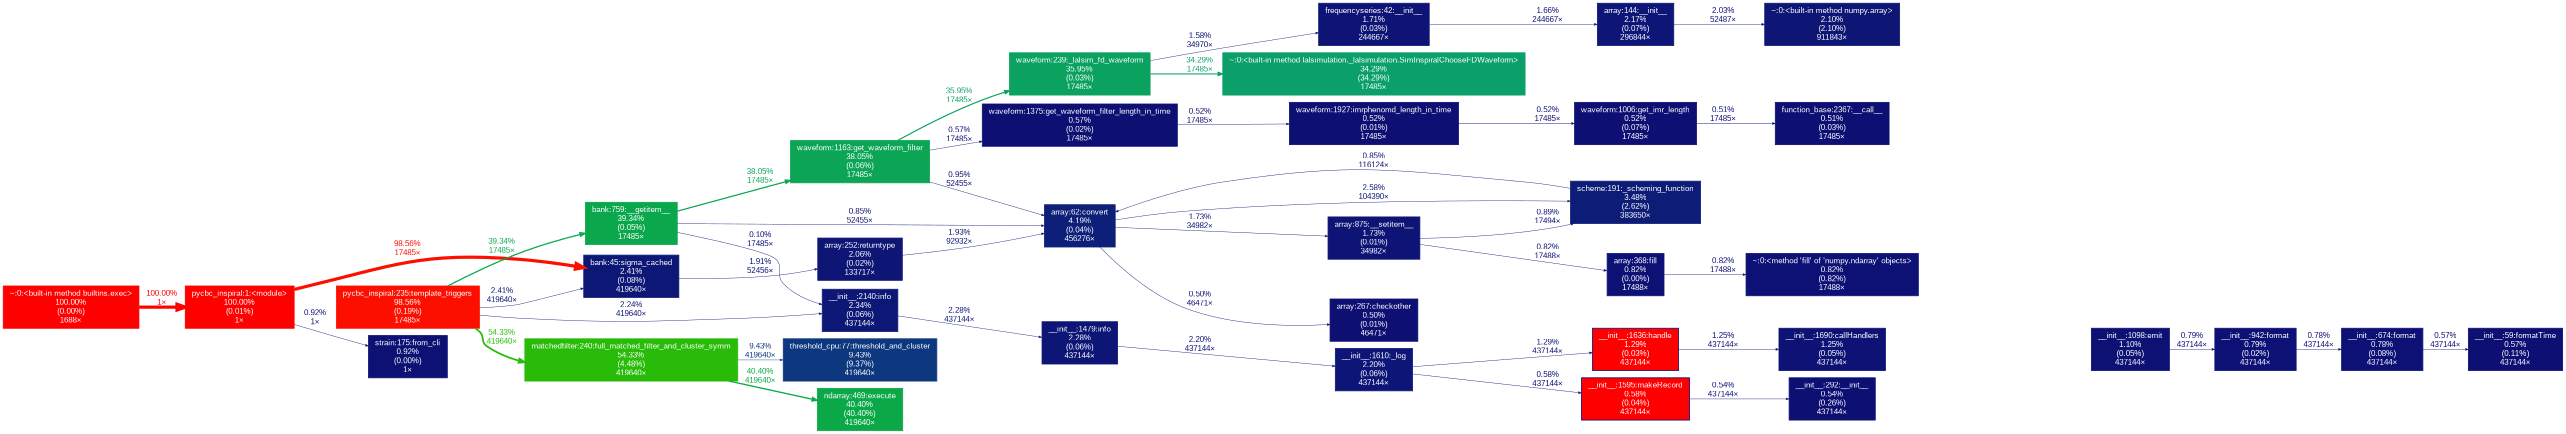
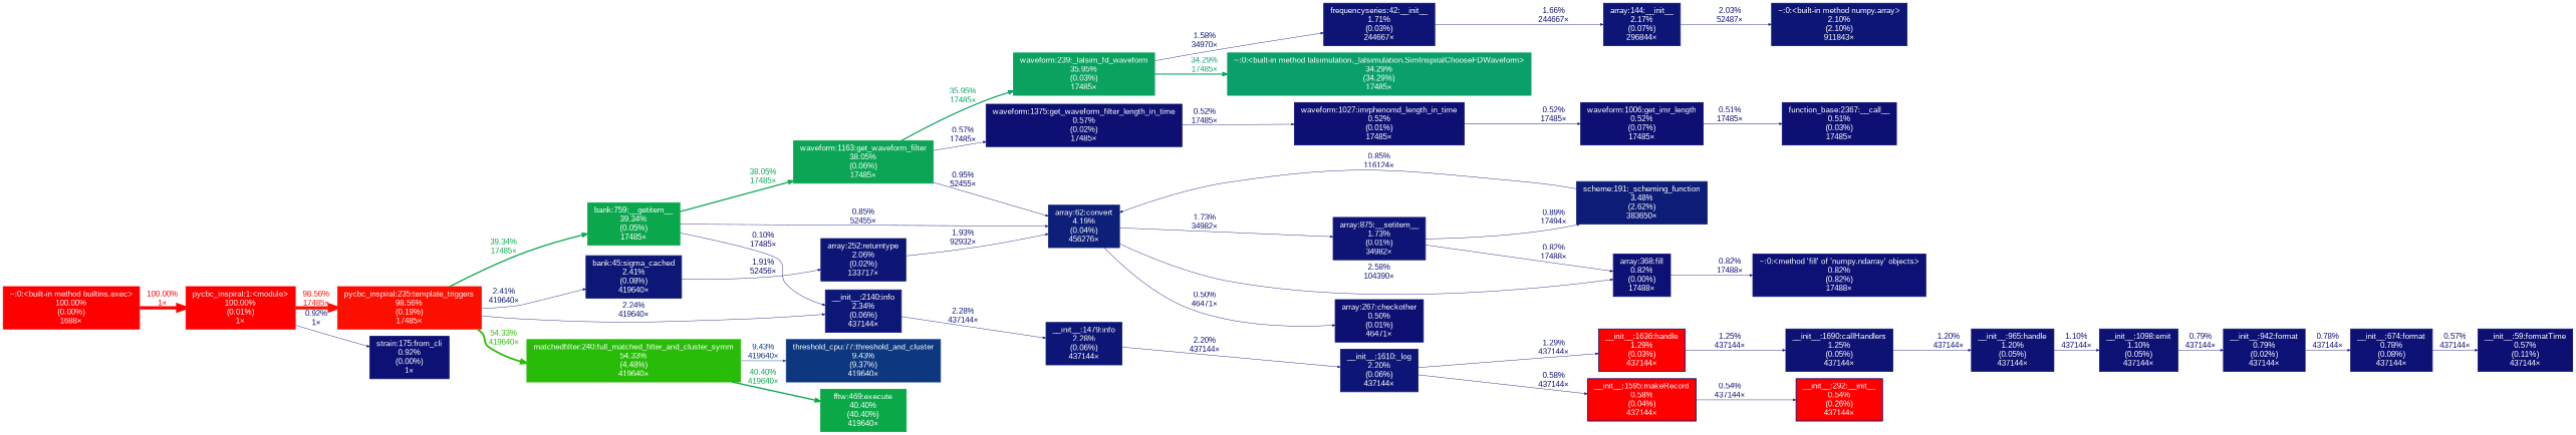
  digraph {
    fontname=Arial
    nodesep=0.125
    rankdir=LR
    ranksep=0.25
    node [color="#0d0f73" fontcolor="#ffffff" fontname=Arial fontsize=10.00 shape=box style=filled]
    edge [arrowsize=0.35 color="#0d0f73" fontcolor="#0d0f73" fontname=Arial fontsize=10.00 labeldistance=0.50 penwidth=0.50]
-   n1 [height=0 label="__init__:292:__init__\n0.54%\n(0.26%)\n437144×" width=0]
+   n1 [height=0 label="__init__:292:__init__\n0.54%\n(0.26%)\n437144×" width=0 fillcolor="#ff0000"]
    n2 [color="#ff0000" height=0 label="pycbc_inspiral:1:<module>\n100.00%\n(0.01%)\n1×" width=0]
    n3 [color="#0d1174" height=0 label="strain:175:from_cli\n0.92%\n(0.00%)\n1×" width=0]
    n4 [color="#fd0f00" height=0 label="pycbc_inspiral:235:template_triggers\n98.56%\n(0.19%)\n17485×" width=0]
    n5 [color="#0d1776" height=0 label="bank:45:sigma_cached\n2.41%\n(0.08%)\n419640×" width=0]
    n6 [color="#0ba74d" height=0 label="bank:759:__getitem__\n39.34%\n(0.05%)\n17485×" width=0]
    n7 [color="#0d1776" height=0 label="__init__:2140:info\n2.34%\n(0.06%)\n437144×" width=0]
    n8 [color="#28bc09" height=0 label="matchedfilter:240:full_matched_filter_and_cluster_symm\n54.33%\n(4.48%)\n419640×" width=0]
    n9 [color="#0d1575" height=0 label="array:252:returntype\n2.06%\n(0.02%)\n133717×" width=0]
    n10 [color="#0d1f78" height=0 label="array:62:convert\n4.19%\n(0.04%)\n456276×" width=0]
    n11 [color="#0ba555" height=0 label="waveform:1163:get_waveform_filter\n38.05%\n(0.06%)\n17485×" width=0]
    n12 [color="#0d1676" height=0 label="__init__:1479:info\n2.28%\n(0.06%)\n437144×" width=0]
    n13 [color="#0d387f" height=0 label="threshold_cpu:77:threshold_and_cluster\n9.43%\n(9.37%)\n419640×" width=0]
-   n14 [color="#0ba847" height=0 label="ndarray:469:execute\n40.40%\n(40.40%)\n419640×" width=0]
+   n14 [color="#0ba847" height=0 label="fftw:469:execute\n40.40%\n(40.40%)\n419640×" width=0]
    n15 [color="#0d1675" height=0 label="~:0:<built-in method numpy.array>\n2.10%\n(2.10%)\n911843×" width=0]
    n16 [color="#ff0000" height=0 label="~:0:<built-in method builtins.exec>\n100.00%\n(0.00%)\n1688×" width=0]
    n17 [color="#0d1174" height=0 label="__init__:1098:emit\n1.10%\n(0.05%)\n437144×" width=0]
    n18 [color="#0d1074" height=0 label="__init__:942:format\n0.79%\n(0.02%)\n437144×" width=0]
    n19 [color="#0d1074" height=0 label="__init__:674:format\n0.78%\n(0.08%)\n437144×" width=0]
    n20 [height=0 label="__init__:59:formatTime\n0.57%\n(0.11%)\n437144×" width=0]
    n21 [color="#0d1c77" height=0 label="scheme:191:_scheming_function\n3.48%\n(2.62%)\n383650×" width=0]
    n22 [color="#0d1475" height=0 label="array:875:__setitem__\n1.73%\n(0.01%)\n34982×" width=0]
    n23 [height=0 label="array:267:checkother\n0.50%\n(0.01%)\n46471×" width=0]
    n24 [color="#0d1074" height=0 label="array:368:fill\n0.82%\n(0.00%)\n17488×" width=0]
    n25 [color="#0d1676" height=0 label="array:144:__init__\n2.17%\n(0.07%)\n296844×" width=0]
    n26 [color="#0ba260" height=0 label="waveform:239:_lalsim_fd_waveform\n35.95%\n(0.03%)\n17485×" width=0]
    n27 [height=0 label="waveform:1375:get_waveform_filter_length_in_time\n0.57%\n(0.02%)\n17485×" width=0]
    n28 [color="#0d1475" height=0 label="frequencyseries:42:__init__\n1.71%\n(0.03%)\n244667×" width=0]
    n29 [color="#0ba069" height=0 label="~:0:<built-in method lalsimulation._lalsimulation.SimInspiralChooseFDWaveform>\n34.29%\n(34.29%)\n17485×" width=0]
-   n30 [height=0 label="waveform:1927:imrphenomd_length_in_time\n0.52%\n(0.01%)\n17485×" width=0]
+   n30 [height=0 label="waveform:1027:imrphenomd_length_in_time\n0.52%\n(0.01%)\n17485×" width=0]
    n31 [color="#0d1676" height=0 label="__init__:1610:_log\n2.20%\n(0.06%)\n437144×" width=0]
    n32 [color="#0d1074" height=0 label="~:0:<method 'fill' of 'numpy.ndarray' objects>\n0.82%\n(0.82%)\n17488×" width=0]
    n33 [height=0 label="waveform:1006:get_imr_length\n0.52%\n(0.07%)\n17485×" width=0]
    n34 [color="#0d1274" fillcolor="#ff0000" height=0 label="__init__:1636:handle\n1.29%\n(0.03%)\n437144×" width=0]
    n35 [fillcolor="#ff0000" height=0 label="__init__:1595:makeRecord\n0.58%\n(0.04%)\n437144×" width=0]
    n36 [color="#0d1274" height=0 label="__init__:1690:callHandlers\n1.25%\n(0.05%)\n437144×" width=0]
+   n37 [color="#0d1274" height=0 label="__init__:965:handle\n1.20%\n(0.05%)\n437144×" width=0]
    n38 [height=0 label="function_base:2367:__call__\n0.51%\n(0.03%)\n17485×" width=0]
    n2 -> n3 [color="#0d1174" fontcolor="#0d1174" label="0.92%\n1×"]
-   n2 -> n5 [arrowsize=0.99 color="#fd0f00" fontcolor="#fd0f00" label="98.56%\n17485×" labeldistance=3.94 penwidth=3.94]
+   n2 -> n4 [arrowsize=0.99 color="#fd0f00" fontcolor="#fd0f00" label="98.56%\n17485×" labeldistance=3.94 penwidth=3.94]
    n4 -> n5 [color="#0d1776" fontcolor="#0d1776" label="2.41%\n419640×"]
    n4 -> n6 [arrowsize=0.63 color="#0ba74d" fontcolor="#0ba74d" label="39.34%\n17485×" labeldistance=1.57 penwidth=1.57]
    n4 -> n7 [color="#0d1676" fontcolor="#0d1676" label="2.24%\n419640×"]
    n4 -> n8 [arrowsize=0.74 color="#28bc09" fontcolor="#28bc09" label="54.33%\n419640×" labeldistance=2.17 penwidth=2.17]
    n5 -> n9 [color="#0d1575" fontcolor="#0d1575" label="1.91%\n52456×"]
    n6 -> n7 [color="#0d0d73" fontcolor="#0d0d73" label="0.10%\n17485×"]
    n6 -> n10 [color="#0d1074" fontcolor="#0d1074" label="0.85%\n52455×"]
    n6 -> n11 [arrowsize=0.62 color="#0ba555" fontcolor="#0ba555" label="38.05%\n17485×" labeldistance=1.52 penwidth=1.52]
    n7 -> n12 [color="#0d1676" fontcolor="#0d1676" label="2.28%\n437144×"]
    n8 -> n13 [color="#0d387f" fontcolor="#0d387f" label="9.43%\n419640×"]
    n8 -> n14 [arrowsize=0.64 color="#0ba847" fontcolor="#0ba847" label="40.40%\n419640×" labeldistance=1.62 penwidth=1.62]
    n9 -> n10 [color="#0d1575" fontcolor="#0d1575" label="1.93%\n92932×"]
-   n10 -> n21 [color="#0d1876" fontcolor="#0d1876" label="2.58%\n104390×"]
+   n10 -> n24 [color="#0d1876" fontcolor="#0d1876" label="2.58%\n104390×"]
    n10 -> n22 [color="#0d1475" fontcolor="#0d1475" label="1.73%\n34982×"]
    n10 -> n23 [label="0.50%\n46471×"]
    n11 -> n10 [color="#0d1174" fontcolor="#0d1174" label="0.95%\n52455×"]
    n11 -> n26 [arrowsize=0.60 color="#0ba260" fontcolor="#0ba260" label="35.95%\n17485×" labeldistance=1.44 penwidth=1.44]
    n11 -> n27 [label="0.57%\n17485×"]
    n12 -> n31 [color="#0d1676" fontcolor="#0d1676" label="2.20%\n437144×"]
    n16 -> n2 [arrowsize=1.00 color="#ff0000" fontcolor="#ff0000" label="100.00%\n1×" labeldistance=4.00 penwidth=4.00]
    n17 -> n18 [color="#0d1074" fontcolor="#0d1074" label="0.79%\n437144×"]
    n18 -> n19 [color="#0d1074" fontcolor="#0d1074" label="0.78%\n437144×"]
    n19 -> n20 [label="0.57%\n437144×"]
    n21 -> n10 [color="#0d1074" fontcolor="#0d1074" label="0.85%\n116124×"]
    n22 -> n21 [color="#0d1074" fontcolor="#0d1074" label="0.89%\n17494×"]
    n22 -> n24 [color="#0d1074" fontcolor="#0d1074" label="0.82%\n17488×"]
    n24 -> n32 [color="#0d1074" fontcolor="#0d1074" label="0.82%\n17488×"]
    n25 -> n15 [color="#0d1575" fontcolor="#0d1575" label="2.03%\n52487×"]
    n26 -> n28 [color="#0d1375" fontcolor="#0d1375" label="1.58%\n34970×"]
    n26 -> n29 [arrowsize=0.59 color="#0ba069" fontcolor="#0ba069" label="34.29%\n17485×" labeldistance=1.37 penwidth=1.37]
    n27 -> n30 [label="0.52%\n17485×"]
    n28 -> n25 [color="#0d1475" fontcolor="#0d1475" label="1.66%\n244667×"]
    n30 -> n33 [label="0.52%\n17485×"]
    n31 -> n34 [color="#0d1274" fontcolor="#0d1274" label="1.29%\n437144×"]
    n31 -> n35 [label="0.58%\n437144×"]
    n33 -> n38 [label="0.51%\n17485×"]
    n34 -> n36 [color="#0d1274" fontcolor="#0d1274" label="1.25%\n437144×"]
    n35 -> n1 [label="0.54%\n437144×"]
+   n36 -> n37 [color="#0d1274" fontcolor="#0d1274" label="1.20%\n437144×"]
+   n37 -> n17 [color="#0d1174" fontcolor="#0d1174" label="1.10%\n437144×"]
  }
